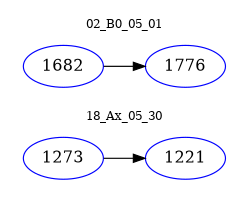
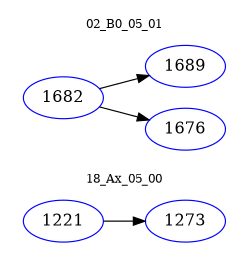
  digraph {
    rankdir=LR
    node [color=blue]
    edge [color=black]
    n1 [label=1273]
    n2 [label=1221]
    n3 [label=1682]
-   n4 [label=1776]
+   n4 [label=1676]
+   n5 [label=1689]
    subgraph cluster_1 {
      color=white
      fontsize=10
-     label="18_Ax_05_30"
+     label="18_Ax_05_00"
      n1
      n2
    }
    subgraph cluster_2 {
      color=white
      fontsize=10
      label="02_B0_05_01"
      n3
      n4
+     n5
    }
-   n1 -> n2
+   n2 -> n1
    n3 -> n4
+   n3 -> n5
  }
